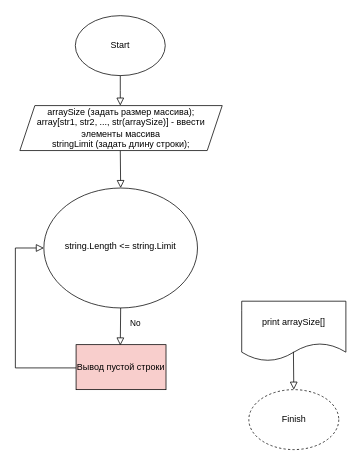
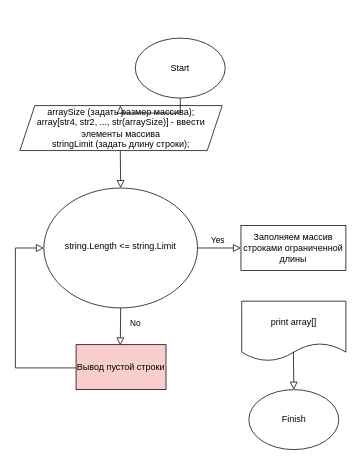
  <mxCell id="0" />
  <mxCell id="1" parent="0" />
  <mxCell id="2" value="" style="rounded=0;html=1;jettySize=auto;orthogonalLoop=1;fontSize=11;endArrow=block;endFill=0;endSize=8;strokeWidth=1;shadow=0;labelBackgroundColor=none;edgeStyle=orthogonalEdgeStyle;" parent="1" target="4" edge="1"><mxGeometry relative="1" as="geometry"><mxPoint x="160" y="200" as="sourcePoint" /></mxGeometry></mxCell>
+ <mxCell id="3" value="Yes" style="rounded=0;html=1;jettySize=auto;orthogonalLoop=1;fontSize=11;endArrow=block;endFill=0;endSize=8;strokeWidth=1;shadow=0;labelBackgroundColor=none;edgeStyle=orthogonalEdgeStyle;exitX=1;exitY=0.5;exitDx=0;exitDy=0;entryX=0;entryY=0.5;entryDx=0;entryDy=0;" parent="1" source="4" target="12" edge="1"><mxGeometry x="-0.053" y="10" relative="1" as="geometry"><mxPoint as="offset" /><mxPoint x="160" y="430" as="sourcePoint" /><mxPoint x="320" y="330" as="targetPoint" /><Array as="points" /></mxGeometry></mxCell>
  <mxCell id="4" value="string.Length &amp;lt;= string.Limit" style="ellipse;whiteSpace=wrap;html=1;shadow=0;fontFamily=Helvetica;fontSize=12;align=center;strokeWidth=1;spacing=6;spacingTop=-4;" parent="1" vertex="1"><mxGeometry x="58" y="250" width="205" height="160" as="geometry" /></mxCell>
  <mxCell id="5" value="No" style="rounded=0;html=1;jettySize=auto;orthogonalLoop=1;fontSize=11;endArrow=block;endFill=0;endSize=8;strokeWidth=1;shadow=0;labelBackgroundColor=none;edgeStyle=orthogonalEdgeStyle;exitX=0.5;exitY=1;exitDx=0;exitDy=0;" parent="1" source="4" edge="1"><mxGeometry x="-0.208" y="20" relative="1" as="geometry"><mxPoint as="offset" /><mxPoint x="160" y="450" as="sourcePoint" /><mxPoint x="160" y="460" as="targetPoint" /></mxGeometry></mxCell>
- <mxCell id="6" value="arraySize (задать размер массива);&lt;br&gt;array[str1, str2, ..., str(arraySize)] - ввести элементы массива&lt;br&gt;stringLimit (задать длину строки);" style="shape=parallelogram;perimeter=parallelogramPerimeter;whiteSpace=wrap;html=1;fixedSize=1;" vertex="1" parent="1"><mxGeometry x="26" y="140" width="270" height="60" as="geometry" /></mxCell>
- <mxCell id="7" value="Start" style="ellipse;whiteSpace=wrap;html=1;" vertex="1" parent="1"><mxGeometry x="100" y="20" width="120" height="80" as="geometry" /></mxCell>
+ <mxCell id="6" value="arraySize (задать размер массива);&lt;br&gt;array[str4, str2, ..., str(arraySize)] - ввести элементы массива&lt;br&gt;stringLimit (задать длину строки);" style="shape=parallelogram;perimeter=parallelogramPerimeter;whiteSpace=wrap;html=1;fixedSize=1;" vertex="1" parent="1"><mxGeometry x="26" y="140" width="270" height="60" as="geometry" /></mxCell>
+ <mxCell id="7" value="Start" style="ellipse;whiteSpace=wrap;html=1;" vertex="1" parent="1"><mxGeometry x="180" y="50" width="120" height="80" as="geometry" /></mxCell>
  <mxCell id="8" value="" style="rounded=0;html=1;jettySize=auto;orthogonalLoop=1;fontSize=11;endArrow=block;endFill=0;endSize=8;strokeWidth=1;shadow=0;labelBackgroundColor=none;edgeStyle=orthogonalEdgeStyle;exitX=0.5;exitY=1;exitDx=0;exitDy=0;" edge="1" parent="1" source="7"><mxGeometry relative="1" as="geometry"><mxPoint x="170" y="210" as="sourcePoint" /><mxPoint x="160" y="140" as="targetPoint" /></mxGeometry></mxCell>
- <mxCell id="9" value="print arraySize[]" style="shape=document;whiteSpace=wrap;html=1;boundedLbl=1;" vertex="1" parent="1"><mxGeometry x="322" y="401" width="139" height="80" as="geometry" /></mxCell>
+ <mxCell id="9" value="print array[]" style="shape=document;whiteSpace=wrap;html=1;boundedLbl=1;" vertex="1" parent="1"><mxGeometry x="322" y="401" width="139" height="80" as="geometry" /></mxCell>
  <mxCell id="10" value="Вывод пустой строки" style="rounded=0;whiteSpace=wrap;html=1;fillColor=#f8cecc;" vertex="1" parent="1"><mxGeometry x="101" y="459" width="120" height="60" as="geometry" /></mxCell>
  <mxCell id="11" value="" style="rounded=0;html=1;jettySize=auto;orthogonalLoop=1;fontSize=11;endArrow=block;endFill=0;endSize=8;strokeWidth=1;shadow=0;labelBackgroundColor=none;edgeStyle=orthogonalEdgeStyle;entryX=0;entryY=0.5;entryDx=0;entryDy=0;exitX=0;exitY=0.5;exitDx=0;exitDy=0;" edge="1" parent="1" target="4"><mxGeometry relative="1" as="geometry"><mxPoint x="101" y="490" as="sourcePoint" /><mxPoint x="170" y="260" as="targetPoint" /><Array as="points"><mxPoint x="20" y="490" /><mxPoint x="20" y="330" /></Array></mxGeometry></mxCell>
- <mxCell id="13" value="Finish" style="ellipse;whiteSpace=wrap;html=1;dashed=1;" vertex="1" parent="1"><mxGeometry x="331.5" y="519" width="120" height="80" as="geometry" /></mxCell>
+ <mxCell id="12" value="Заполняем массив строками ограниченной длины" style="rounded=0;whiteSpace=wrap;html=1;" vertex="1" parent="1"><mxGeometry x="321" y="300" width="140" height="60" as="geometry" /></mxCell>
+ <mxCell id="13" value="Finish" style="ellipse;whiteSpace=wrap;html=1;" vertex="1" parent="1"><mxGeometry x="331.5" y="519" width="120" height="80" as="geometry" /></mxCell>
  <mxCell id="14" value="" style="rounded=0;html=1;jettySize=auto;orthogonalLoop=1;fontSize=11;endArrow=block;endFill=0;endSize=8;strokeWidth=1;shadow=0;labelBackgroundColor=none;edgeStyle=orthogonalEdgeStyle;exitX=0.5;exitY=1;exitDx=0;exitDy=0;entryX=0.5;entryY=0;entryDx=0;entryDy=0;" edge="1" parent="1" target="13"><mxGeometry relative="1" as="geometry"><mxPoint x="391" y="468.5" as="sourcePoint" /><mxPoint x="392" y="509.5" as="targetPoint" /></mxGeometry></mxCell>
